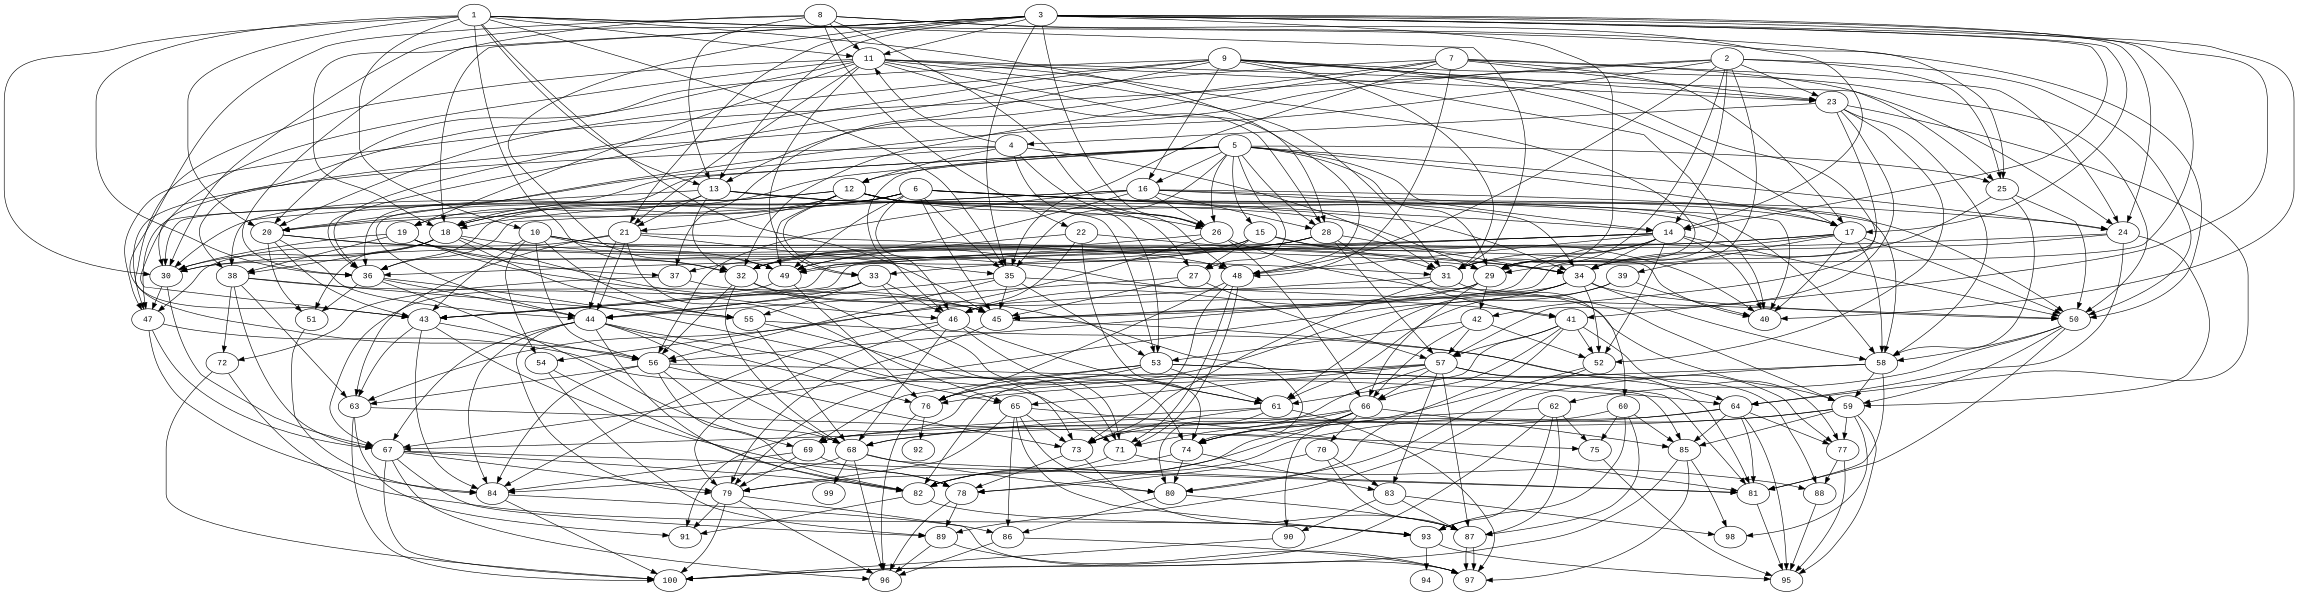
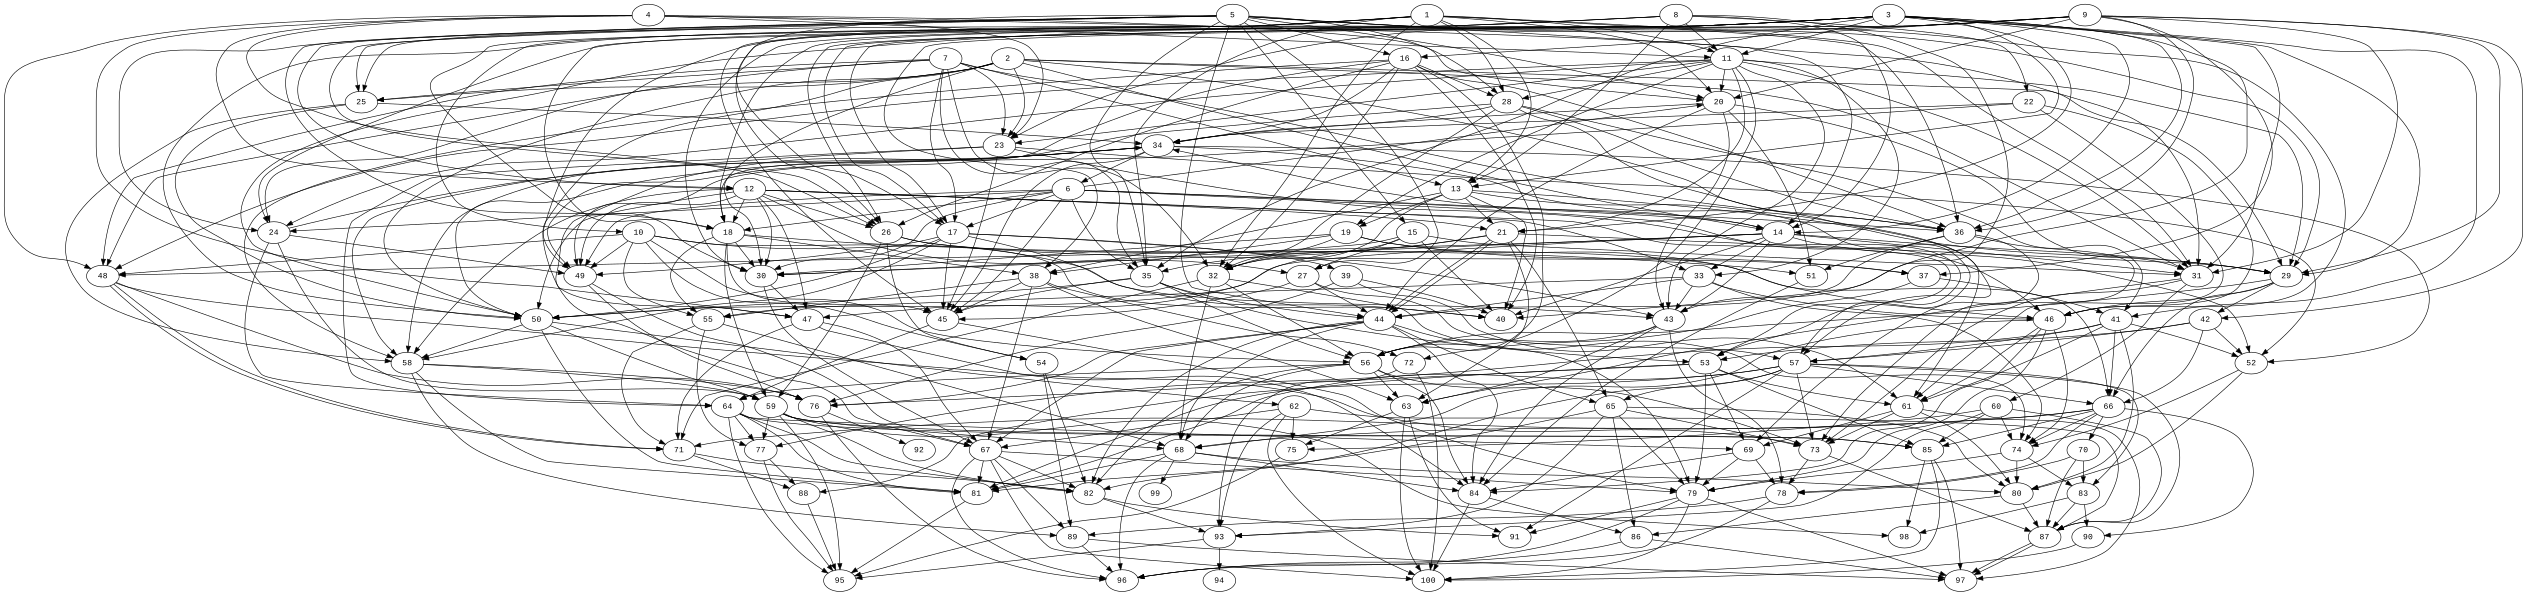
  digraph {
    fontname="Liberation Mono"
    node [alpha=0.04 fontname="Liberation Mono"]
    edge [fontname="Liberation Mono"]
    1 [alpha=0.00]
    10 [alpha=0.11]
    11 [alpha=0.15]
    13 [alpha=0.10]
    20 [alpha=0.10]
    25
    28 [alpha=0.17]
    30
    31 [alpha=0.11]
    32 [alpha=0.08]
    35 [alpha=0.17]
    36 [alpha=0.20]
    45 [alpha=0.17]
    48 [alpha=0.18]
    40 [alpha=0.15]
    49 [alpha=0.06]
    43 [alpha=0.13]
    54 [alpha=0.05]
    55 [alpha=0.00]
    56 [alpha=0.20]
    23 [alpha=0.08]
    29 [alpha=0.02]
    21 [alpha=0.14]
    24
    19 [alpha=0.12]
    33 [alpha=0.11]
    38 [alpha=0.02]
    53 [alpha=0.17]
    44 [alpha=0.20]
    34 [alpha=0.19]
    51 [alpha=0.19]
    50 [alpha=0.13]
    58 [alpha=0.18]
    41 [alpha=0.17]
    57 [alpha=0.17]
    47 [alpha=0.14]
    67 [alpha=0.18]
    63 [alpha=0.17]
    60 [alpha=0.08]
    73 [alpha=0.02]
    68 [alpha=0.03]
    71
    74 [alpha=0.15]
    69 [alpha=0.18]
    64 [alpha=0.02]
    79 [alpha=0.07]
    76 [alpha=0.08]
    84 [alpha=0.06]
    78 [alpha=0.19]
    82 [alpha=0.18]
    89 [alpha=0.18]
    77 [alpha=0.18]
    52 [alpha=0.15]
    46 [alpha=0.10]
    42 [alpha=0.07]
    66 [alpha=0.17]
    65 [alpha=0.03]
    59 [alpha=0.10]
    37 [alpha=0.17]
    72 [alpha=0.11]
    81
    61
    85 [alpha=0.01]
    62 [alpha=0.11]
    80
    91 [alpha=0.13]
    83 [alpha=0.10]
    87 [alpha=0.14]
    88 [alpha=0.05]
    100 [alpha=0.13]
    96 [alpha=0.01]
    75 [alpha=0.05]
    93 [alpha=0.11]
    99
    95 [alpha=0.16]
    97
    2 [alpha=0.08]
    14 [alpha=0.07]
    70
    90 [alpha=0.00]
    86 [alpha=0.16]
    92 [alpha=0.18]
    98 [alpha=0.17]
    3 [alpha=0.02]
    17 [alpha=0.15]
    18 [alpha=0.03]
    26 [alpha=0.20]
    39 [alpha=0.07]
    4 [alpha=0.18]
    12 [alpha=0.07]
    27 [alpha=0.13]
    5 [alpha=0.08]
    15
    16 [alpha=0.09]
    6 [alpha=0.08]
    7 [alpha=0.07]
    8 [alpha=0.10]
    22 [alpha=0.06]
    9 [alpha=0.19]
    94 [alpha=0.01]
    1 -> 10
    1 -> 11
    1 -> 13
    1 -> 20
    1 -> 25
    1 -> 28
    1 -> 30
    1 -> 31
    1 -> 32
    1 -> 35
    1 -> 36
    1 -> 45
    10 -> 48
    10 -> 40
    10 -> 49
    10 -> 43
    10 -> 54
    10 -> 55
    10 -> 56
    11 -> 20
    11 -> 28
    11 -> 31
    11 -> 48
    11 -> 43
    11 -> 56
    11 -> 23
    11 -> 29
    11 -> 21
    11 -> 24
    11 -> 19
    11 -> 33
    13 -> 32
    13 -> 40
    13 -> 29
    13 -> 21
    13 -> 19
    13 -> 38
    13 -> 53
    20 -> 31
    20 -> 43
    20 -> 44
    20 -> 34
    20 -> 51
    25 -> 34
    25 -> 50
    25 -> 58
    28 -> 32
    28 -> 36
    28 -> 49
    28 -> 34
    28 -> 41
    28 -> 57
    30 -> 47
    30 -> 67
    31 -> 63
    31 -> 60
    31 -> 73
    32 -> 56
    32 -> 68
    32 -> 71
    32 -> 74
    35 -> 45
    35 -> 56
    35 -> 53
    35 -> 44
    35 -> 50
    36 -> 44
    36 -> 51
    36 -> 73
    36 -> 69
    45 -> 64
    45 -> 79
    48 -> 73
    48 -> 71
    48 -> 71
    48 -> 76
    49 -> 67
    49 -> 76
    43 -> 56
    43 -> 63
    43 -> 84
    43 -> 78
    54 -> 82
    54 -> 89
    55 -> 68
    55 -> 71
    55 -> 77
    56 -> 63
    56 -> 73
    56 -> 68
    56 -> 64
    56 -> 84
    56 -> 82
    23 -> 45
    23 -> 58
    23 -> 57
    23 -> 64
    23 -> 52
    29 -> 56
    29 -> 46
    29 -> 42
    29 -> 66
    21 -> 35
    21 -> 29
    21 -> 44
    21 -> 44
    21 -> 47
    21 -> 63
    21 -> 65
    24 -> 49
    24 -> 34
    24 -> 64
    24 -> 59
    19 -> 30
    19 -> 32
    19 -> 38
    19 -> 46
    19 -> 37
    33 -> 43
    33 -> 55
    33 -> 44
    33 -> 74
    33 -> 46
    38 -> 45
    38 -> 55
    38 -> 67
    38 -> 63
    38 -> 72
    53 -> 69
    53 -> 79
    53 -> 76
    53 -> 81
    53 -> 61
    53 -> 85
    44 -> 67
    44 -> 68
    44 -> 79
    44 -> 76
    44 -> 84
    44 -> 82
    44 -> 65
    34 -> 45
    34 -> 50
    34 -> 58
    34 -> 67
    34 -> 52
    34 -> 61
    51 -> 84
    50 -> 58
    50 -> 59
    50 -> 81
    50 -> 62
    58 -> 76
    58 -> 89
    58 -> 59
    58 -> 81
    41 -> 57
    41 -> 77
    41 -> 52
    41 -> 66
    41 -> 61
    41 -> 80
    57 -> 73
    57 -> 82
    57 -> 66
    57 -> 65
    57 -> 81
    57 -> 91
    57 -> 83
    57 -> 87
    57 -> 88
    47 -> 67
    47 -> 71
    47 -> 84
    67 -> 79
    67 -> 82
    67 -> 89
    67 -> 81
    67 -> 100
    67 -> 96
    63 -> 91
    63 -> 100
    63 -> 75
    60 -> 74
    60 -> 85
    60 -> 87
    60 -> 75
    60 -> 93
    73 -> 78
    73 -> 87
    68 -> 84
    68 -> 81
    68 -> 80
    68 -> 96
    68 -> 99
    71 -> 82
    71 -> 88
    74 -> 79
    74 -> 80
    74 -> 83
    69 -> 79
    69 -> 84
    69 -> 78
    64 -> 69
    64 -> 82
    64 -> 77
    64 -> 81
    64 -> 85
    64 -> 95
    79 -> 91
    79 -> 100
    79 -> 96
    79 -> 97
    76 -> 96
    76 -> 92
    84 -> 100
    84 -> 86
    78 -> 89
    78 -> 96
    82 -> 91
    82 -> 93
    89 -> 96
    89 -> 97
    77 -> 88
    77 -> 95
    52 -> 74
    52 -> 80
    46 -> 68
    46 -> 74
    46 -> 79
    46 -> 84
    46 -> 61
    42 -> 53
    42 -> 57
    42 -> 52
    42 -> 66
    66 -> 68
    66 -> 71
    66 -> 74
    66 -> 78
    66 -> 85
    66 -> 70
    66 -> 90
    65 -> 73
    65 -> 79
    65 -> 81
    65 -> 80
    65 -> 93
    65 -> 86
    59 -> 68
    59 -> 82
    59 -> 77
    59 -> 85
    59 -> 95
    59 -> 98
    37 -> 41
    37 -> 72
    72 -> 100
    72 -> 93
    81 -> 95
    61 -> 73
    61 -> 69
    61 -> 80
    61 -> 97
    85 -> 100
    85 -> 97
    85 -> 98
    62 -> 67
    62 -> 87
    62 -> 100
    62 -> 75
    62 -> 93
    80 -> 87
    80 -> 86
    83 -> 87
    83 -> 90
    83 -> 98
    87 -> 97
    87 -> 97
    88 -> 95
    75 -> 95
    93 -> 95
    93 -> 94
    2 -> 25
    2 -> 30
    2 -> 31
    2 -> 36
    2 -> 48
    2 -> 23
    2 -> 29
    2 -> 50
    2 -> 47
    2 -> 14
    14 -> 30
    14 -> 31
    14 -> 48
    14 -> 40
    14 -> 43
    14 -> 29
    14 -> 33
    14 -> 34
    14 -> 50
    14 -> 52
    70 -> 78
    70 -> 83
    70 -> 87
    90 -> 100
    86 -> 96
    86 -> 97
    3 -> 11
    3 -> 13
    3 -> 30
    3 -> 31
    3 -> 35
    3 -> 36
    3 -> 40
    3 -> 49
    3 -> 29
    3 -> 21
    3 -> 24
    3 -> 41
    3 -> 14
    3 -> 17
    3 -> 18
    3 -> 26
    17 -> 45
    17 -> 40
    17 -> 49
    17 -> 43
    17 -> 50
    17 -> 58
    17 -> 39
    18 -> 30
    18 -> 45
    18 -> 55
    18 -> 38
    18 -> 51
    18 -> 59
    26 -> 54
    26 -> 66
    26 -> 59
    26 -> 37
    39 -> 40
    39 -> 76
    39 -> 61
    4 -> 11
    4 -> 20
    4 -> 31
    4 -> 48
-   23 -> 4
+   4 -> 23
    4 -> 47
    4 -> 26
    4 -> 12
    12 -> 30
    12 -> 49
    12 -> 21
    12 -> 33
    12 -> 53
    12 -> 50
    12 -> 58
    12 -> 47
    12 -> 18
    12 -> 26
    12 -> 27
    27 -> 45
    27 -> 44
    27 -> 57
    5 -> 20
    5 -> 25
    5 -> 28
    5 -> 35
    5 -> 29
    5 -> 24
    5 -> 44
    5 -> 46
    5 -> 14
    5 -> 17
    5 -> 18
    5 -> 26
    5 -> 12
    5 -> 27
    5 -> 15
    5 -> 16
    15 -> 30
    15 -> 31
    15 -> 32
    15 -> 40
    15 -> 27
    16 -> 28
    16 -> 32
    16 -> 36
    16 -> 40
    16 -> 56
    16 -> 34
    16 -> 58
    16 -> 18
    16 -> 26
    6 -> 20
    6 -> 30
    6 -> 35
    6 -> 36
    6 -> 45
    6 -> 49
    6 -> 24
-   6 -> 34
+   34 -> 6
    6 -> 46
    6 -> 14
    6 -> 17
    6 -> 18
    7 -> 13
    7 -> 25
    7 -> 32
    7 -> 35
    7 -> 36
    7 -> 48
    7 -> 23
    7 -> 24
    7 -> 17
    8 -> 11
    8 -> 13
    8 -> 43
    8 -> 50
    8 -> 14
    8 -> 18
    8 -> 26
    8 -> 22
    22 -> 49
    22 -> 34
    22 -> 46
    22 -> 61
    9 -> 20
    9 -> 31
    9 -> 36
    9 -> 23
    9 -> 29
    9 -> 38
    9 -> 50
    9 -> 42
    9 -> 37
    9 -> 17
    9 -> 16
  }
